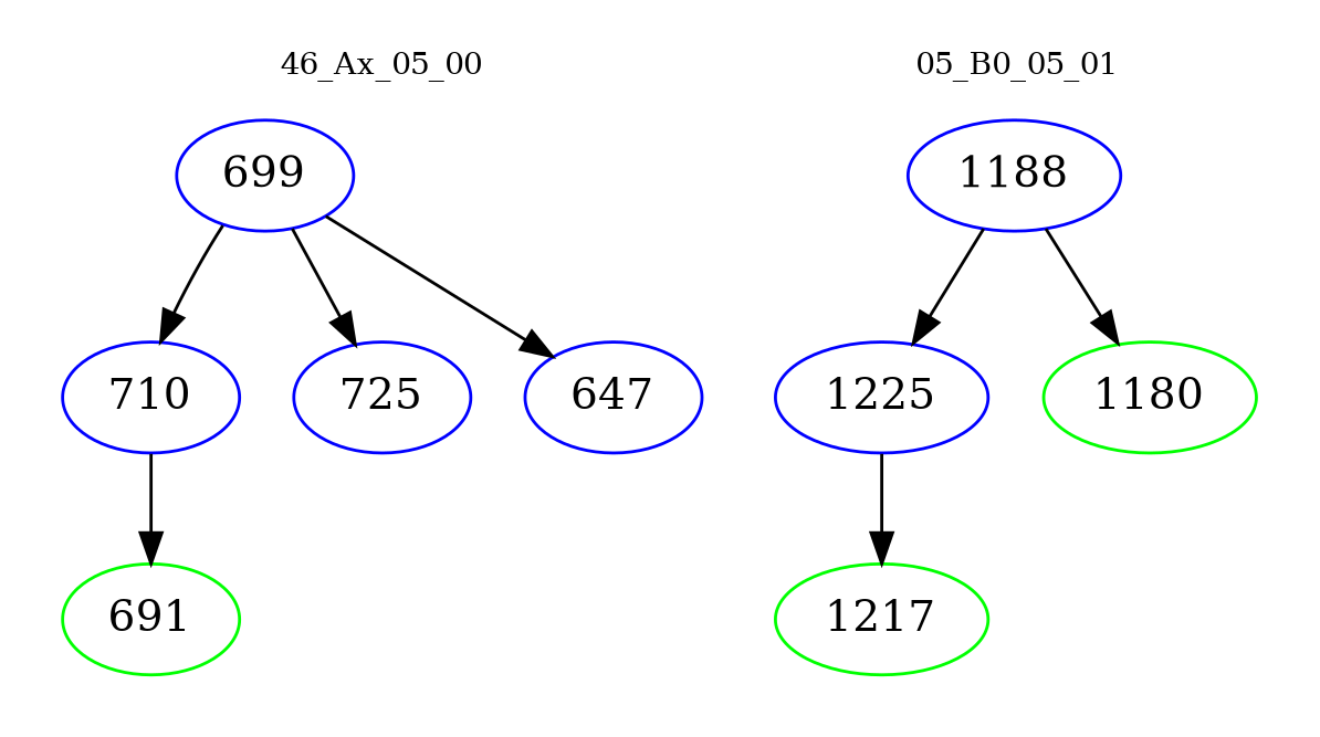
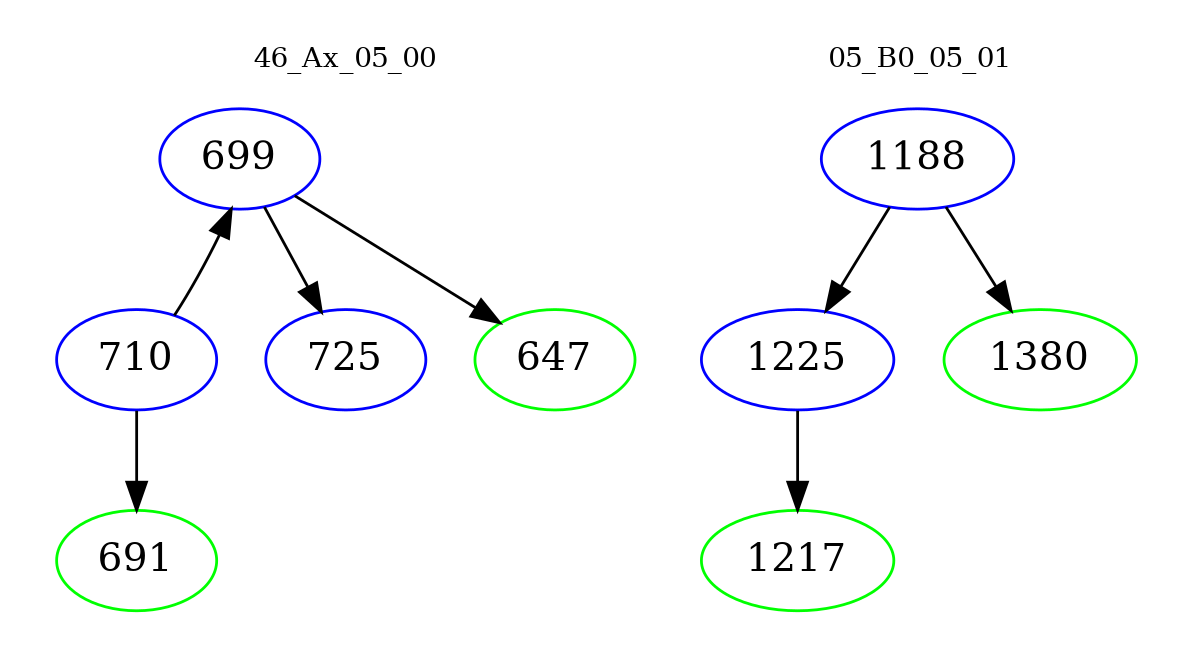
  digraph {
    node [color=blue]
    edge [color=black]
    n1 [label=699]
    n2 [label=710]
    n3 [label=725]
-   n4 [label=647]
+   n4 [color=green label=647]
    n5 [color=green label=691]
    n6 [label=1188]
    n7 [label=1225]
-   n8 [color=green label=1180]
+   n8 [color=green label=1380]
    n9 [color=green label=1217]
    subgraph cluster_1 {
      color=white
      fontsize=10
      label="46_Ax_05_00"
      n1
      n2
      n3
      n4
      n5
    }
    subgraph cluster_2 {
      color=white
      fontsize=10
      label="05_B0_05_01"
      n6
      n7
      n8
      n9
    }
-   n1 -> n2
+   n2 -> n1
    n1 -> n3
    n1 -> n4
    n2 -> n5
    n6 -> n7
    n6 -> n8
    n7 -> n9
  }
